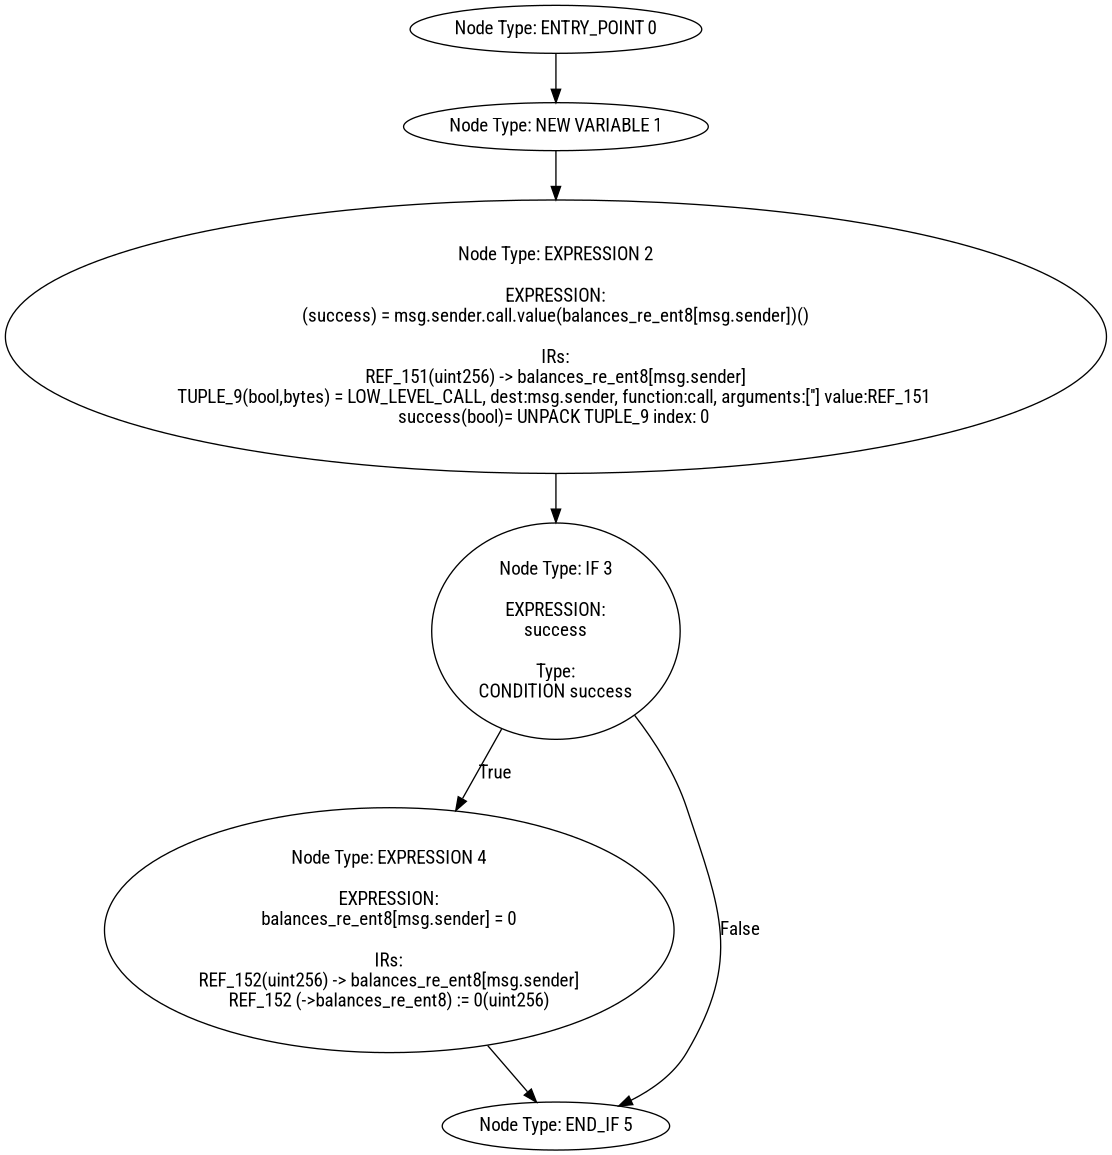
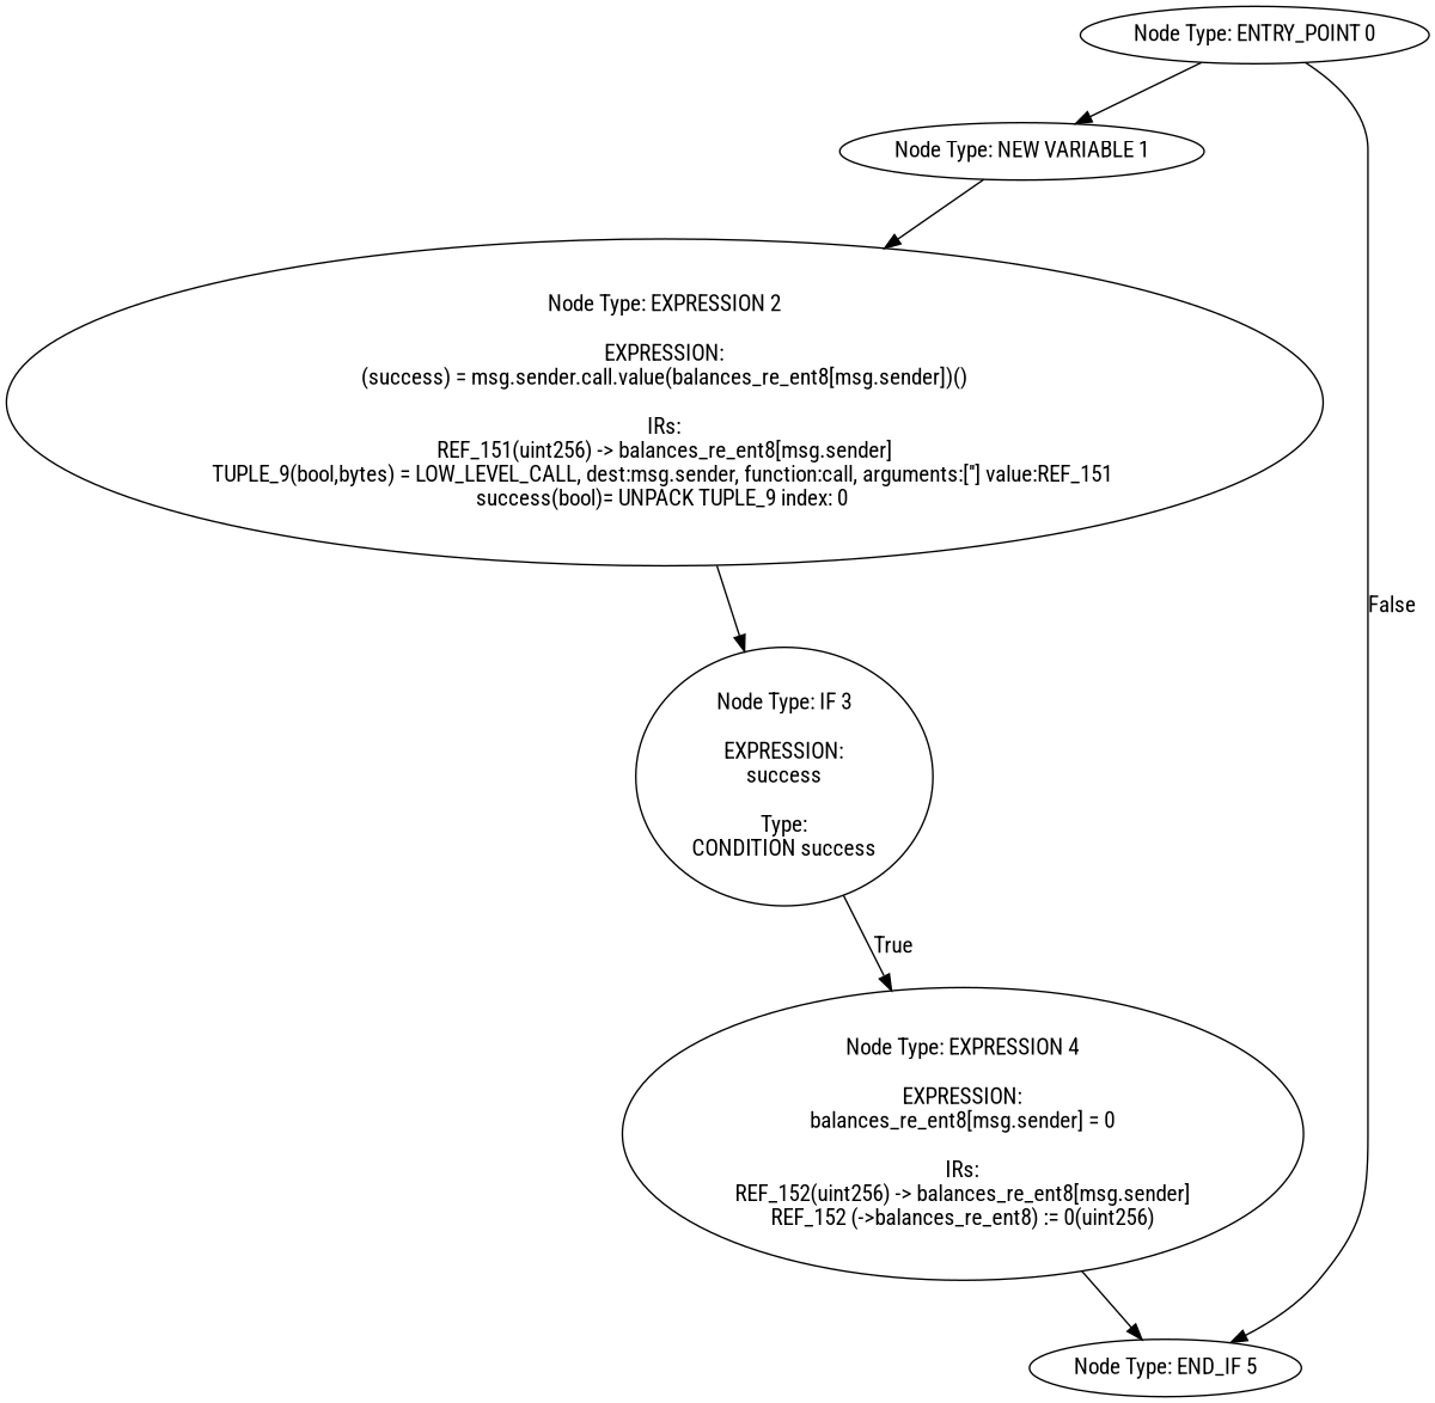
  digraph {
    fontname="Roboto Condensed"
    node [fontname="Roboto Condensed"]
    edge [fontname="Roboto Condensed"]
    n1 [label="Node Type: ENTRY_POINT 0\n"]
    n2 [label="Node Type: NEW VARIABLE 1\n"]
    n3 [label="Node Type: EXPRESSION 2\n\nEXPRESSION:\n(success) = msg.sender.call.value(balances_re_ent8[msg.sender])()\n\nIRs:\nREF_151(uint256) -> balances_re_ent8[msg.sender]\nTUPLE_9(bool,bytes) = LOW_LEVEL_CALL, dest:msg.sender, function:call, arguments:[''] value:REF_151 \nsuccess(bool)= UNPACK TUPLE_9 index: 0 "]
    n4 [label="Node Type: IF 3\n\nEXPRESSION:\nsuccess\n\nType:\nCONDITION success"]
    n5 [label="Node Type: EXPRESSION 4\n\nEXPRESSION:\nbalances_re_ent8[msg.sender] = 0\n\nIRs:\nREF_152(uint256) -> balances_re_ent8[msg.sender]\nREF_152 (->balances_re_ent8) := 0(uint256)"]
    n6 [label="Node Type: END_IF 5\n"]
    n1 -> n2
    n2 -> n3
    n3 -> n4
    n4 -> n5 [label=True]
-   n4 -> n6 [label=False]
+   n1 -> n6 [label=False]
    n5 -> n6
  }
